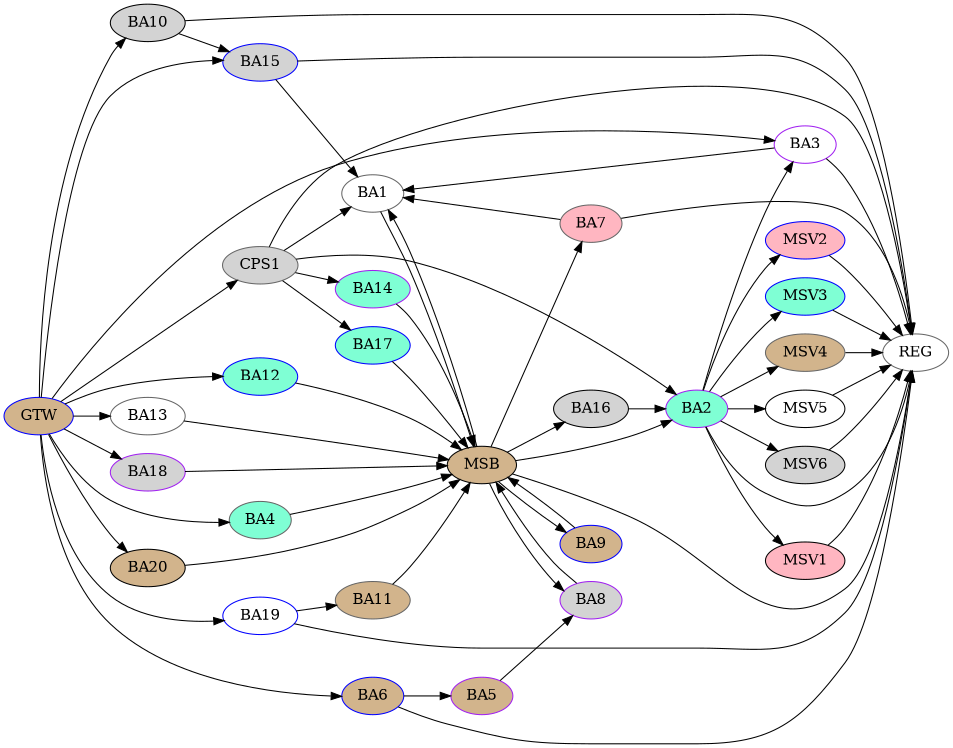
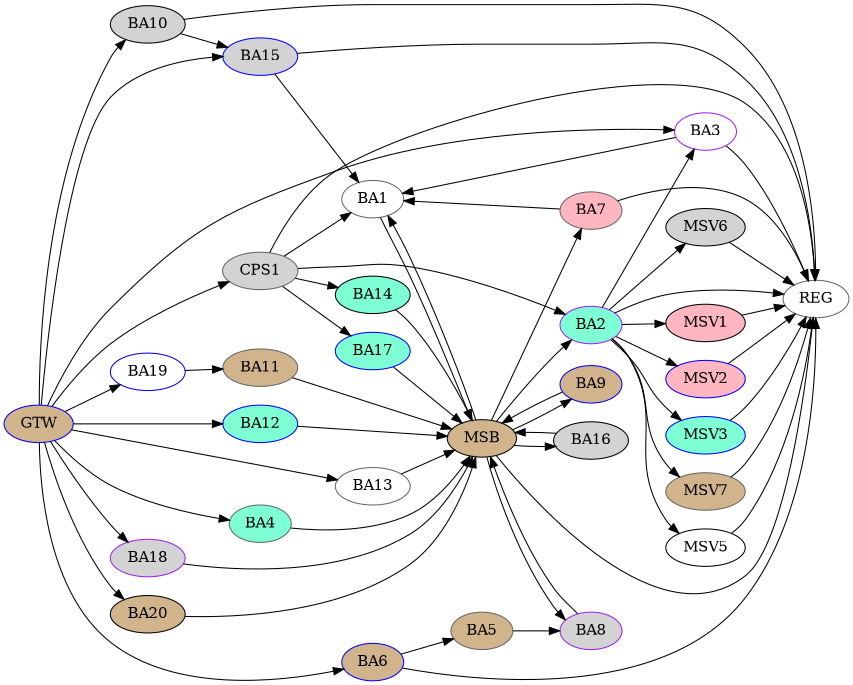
  strict digraph {
    rankdir=LR
    node [color=gray40 fillcolor=tan style=filled]
    n1 [fillcolor=white label=BA1]
    n2 [color=black label=MSB]
    n3 [color=purple fillcolor=aquamarine label=BA2]
    n4 [fillcolor=white label=REG]
    n5 [fillcolor=lightpink label=BA7]
    n6 [color=purple fillcolor=lightgrey label=BA8]
    n7 [color=blue label=BA9]
    n8 [color=black fillcolor=lightgrey label=BA16]
    n9 [color=black fillcolor=lightpink label=MSV1]
    n10 [color=blue fillcolor=lightpink label=MSV2]
    n11 [color=blue fillcolor=aquamarine label=MSV3]
-   n12 [label=MSV4]
+   n12 [label=MSV7]
    n13 [color=black fillcolor=white label=MSV5]
    n14 [color=black fillcolor=lightgrey label=MSV6]
    n15 [color=purple fillcolor=white label=BA3]
    n16 [fillcolor=aquamarine label=BA4]
-   n17 [color=purple label=BA5]
+   n17 [label=BA5]
    n18 [color=blue label=BA6]
    n19 [color=black fillcolor=lightgrey label=BA10]
    n20 [color=blue fillcolor=lightgrey label=BA15]
    n21 [label=BA11]
    n22 [color=blue fillcolor=aquamarine label=BA12]
    n23 [fillcolor=white label=BA13]
-   n24 [color=purple fillcolor=aquamarine label=BA14]
+   n24 [color=black fillcolor=aquamarine label=BA14]
    n25 [color=blue fillcolor=aquamarine label=BA17]
    n26 [color=purple fillcolor=lightgrey label=BA18]
    n27 [color=blue fillcolor=white label=BA19]
    n28 [color=black label=BA20]
    n29 [fillcolor=lightgrey label=CPS1]
    n30 [color=blue label=GTW]
    n1 -> n2
    n2 -> n1
    n2 -> n3
    n2 -> n4
    n2 -> n5
    n2 -> n6
    n2 -> n7
    n2 -> n8
    n3 -> n4
    n3 -> n9
    n3 -> n10
    n3 -> n11
    n3 -> n12
    n3 -> n13
    n3 -> n14
    n3 -> n15
    n5 -> n1
    n5 -> n4
    n6 -> n2
    n7 -> n2
-   n8 -> n3
+   n8 -> n2
    n9 -> n4
    n10 -> n4
    n11 -> n4
    n12 -> n4
    n13 -> n4
    n14 -> n4
    n15 -> n1
    n15 -> n4
    n16 -> n2
    n17 -> n6
    n18 -> n4
    n18 -> n17
    n19 -> n4
    n19 -> n20
    n20 -> n1
    n20 -> n4
    n21 -> n2
    n22 -> n2
    n23 -> n2
    n24 -> n2
    n25 -> n2
    n26 -> n2
-   n27 -> n4
    n27 -> n21
    n28 -> n2
    n29 -> n1
    n29 -> n3
    n29 -> n4
    n29 -> n24
    n29 -> n25
    n30 -> n15
    n30 -> n16
    n30 -> n18
    n30 -> n19
    n30 -> n20
    n30 -> n22
    n30 -> n23
    n30 -> n26
    n30 -> n27
    n30 -> n28
    n30 -> n29
  }
